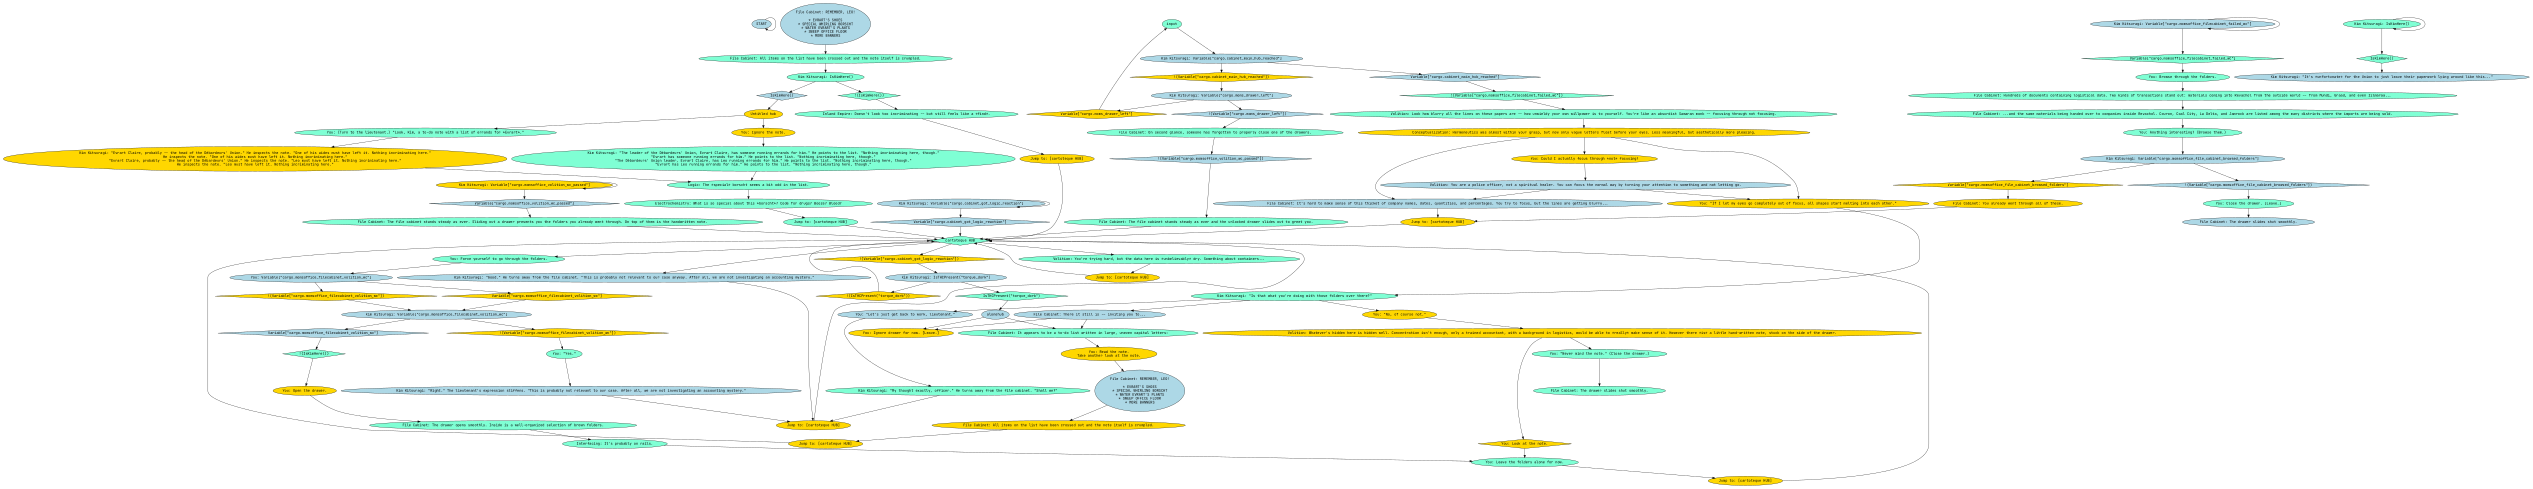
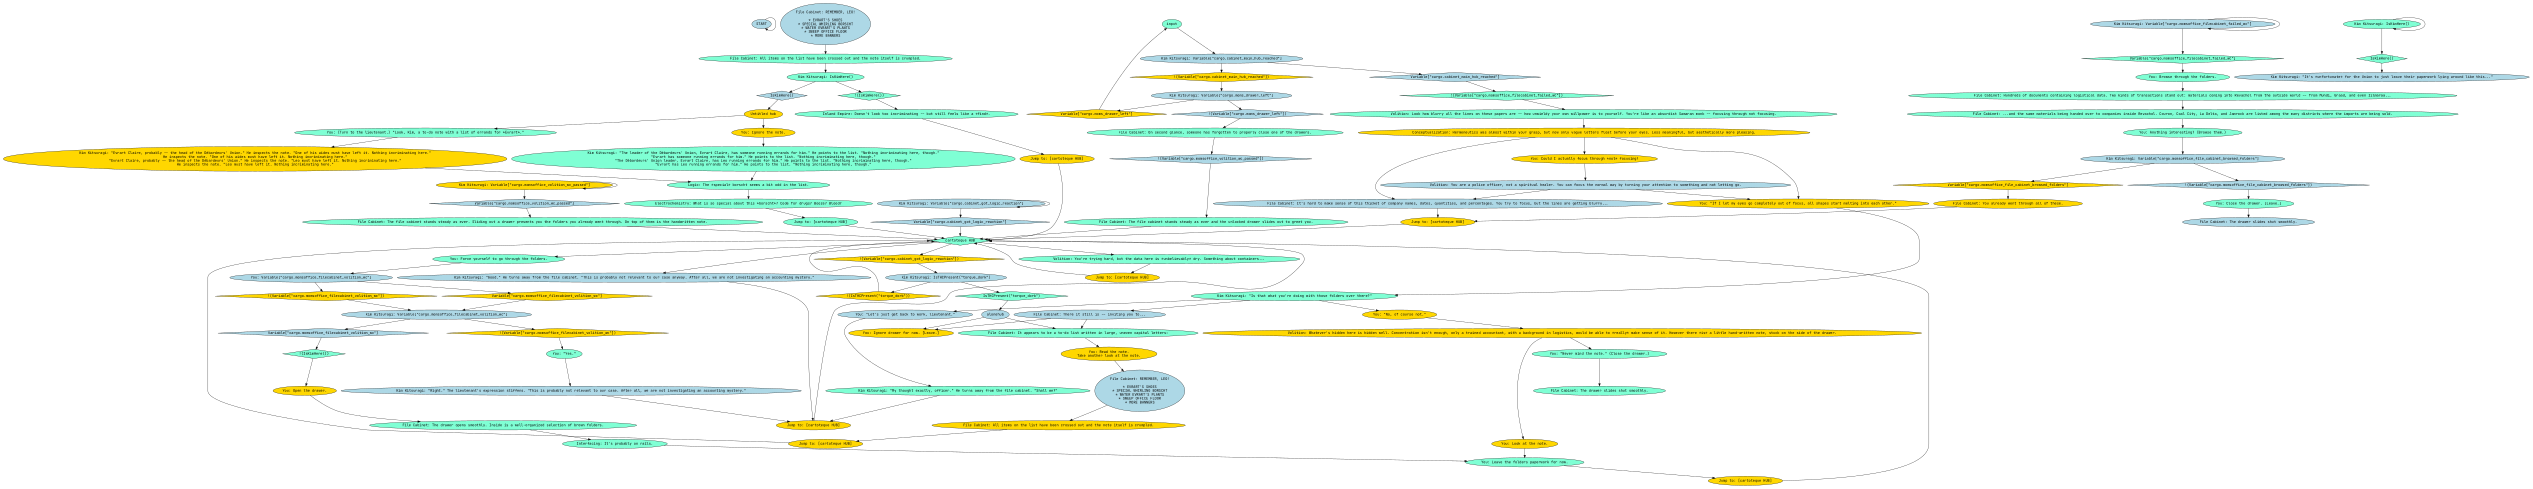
  digraph {
    fontname="JetBrains Mono"
    node [fillcolor=aquamarine fontname="JetBrains Mono" style=filled]
    edge [fontname="JetBrains Mono"]
    n1 [fillcolor=lightblue label=START]
    n2 [label=input]
    n3 [fillcolor=lightblue label="Kim Kitsuragi: Variable[\"cargo.cabinet_main_hub_reached\"]"]
    n4 [fillcolor=lightblue label="Variable[\"cargo.cabinet_main_hub_reached\"]" shape=diamond]
    n5 [fillcolor=gold label="!(Variable[\"cargo.cabinet_main_hub_reached\"])" shape=diamond]
    n6 [fillcolor=lightblue label="File Cabinet: There it still is -- inviting you to..."]
    n7 [label="File Cabinet: It appears to be a to-do list written in large, uneven capital letters:"]
    n8 [fillcolor=gold label="You: Ignore drawer for now. [Leave.]"]
    n9 [fillcolor=gold label="You: Read the note.\nTake another look at the note."]
    n10 [label="You: \"Yes.\""]
    n11 [fillcolor=lightblue label="Kim Kitsuragi: \"Right.\" The lieutenant's expression stiffens. \"This is probably not relevant to our case. After all, we are not investigating an accounting mystery.\""]
    n12 [fillcolor=gold label="Jump to: [cartoteque HUB]"]
    n13 [fillcolor=lightblue label="Kim Kitsuragi: Variable[\"cargo.momsoffice_filecabinet_failed_wc\"]"]
    n14 [label="Variable[\"cargo.momsoffice_filecabinet_failed_wc\"]" shape=diamond]
    n15 [label="You: Browse through the folders."]
    n16 [label="File Cabinet: Hundreds of documents containing logistical data. Two kinds of transactions stand out: materials coming into Revachol from the outside world -- from Mundi, Graad, and even Iilmaraa..."]
    n17 [label="!(Variable[\"cargo.momsoffice_filecabinet_failed_wc\"])" shape=diamond]
    n18 [label="Volition: Look how blurry all the lines on these papers are -- how unwieldy your own willpower is to yourself. You're like an absurdist Samaran monk -- focusing through not focusing."]
    n19 [fillcolor=gold label="Conceptualization: Hermeneutics was almost within your grasp, but now only vague letters float before your eyes. Less meaningful, but aesthetically more pleasing."]
    n20 [fillcolor=gold label="Kim Kitsuragi: Variable[\"cargo.momsoffice_volition_wc_passed\"]"]
    n21 [fillcolor=lightblue label="Variable[\"cargo.momsoffice_volition_wc_passed\"]" shape=diamond]
    n22 [label="File Cabinet: The file cabinet stands steady as ever. Sliding out a drawer presents you the folders you already went through. On top of them is the handwritten note."]
    n23 [label="cartoteque HUB" shape=diamond]
    n24 [fillcolor=lightblue label="!(Variable[\"cargo.momsoffice_volition_wc_passed\"])" shape=diamond]
    n25 [label="File Cabinet: The file cabinet stands steady as ever and the unlocked drawer slides out to greet you."]
    n26 [label="Kim Kitsuragi: IsKimHere()"]
    n27 [label="IsKimHere()" shape=diamond]
    n28 [fillcolor=lightblue label="Kim Kitsuragi: \"It's *unfortunate* for the Union to just leave their paperwork lying around like this...\""]
    n29 [label="!(IsKimHere())" shape=diamond]
    n30 [fillcolor=gold label="You: Open the drawer."]
    n31 [label="File Cabinet: The drawer opens smoothly. Inside is a well-organized selection of brown folders."]
    n32 [fillcolor=gold label="Volition: Whatever's hidden here is hidden well. Concentration isn't enough, only a trained accountant, with a background in logistics, would be able to *really* make sense of it. However there *is* a little hand-written note, stuck on the side of the drawer."]
    n33 [label="You: \"Never mind the note.\" (Close the drawer.)"]
-   n34 [fillcolor=gold label="You: Look at the note." shape=diamond]
+   n34 [fillcolor=gold label="You: Look at the note."]
    n35 [label="File Cabinet: The drawer slides shut smoothly."]
-   n36 [label="You: Leave the folders alone for now."]
+   n36 [label="You: Leave the folders paperwork for now."]
    n37 [fillcolor=lightblue label="Kim Kitsuragi: \"Good.\" He turns away from the file cabinet. \"This is probably not relevant to our case anyway. After all, we are not investigating an accounting mystery.\""]
    n38 [label="You: Close the drawer. [Leave.]"]
    n39 [fillcolor=lightblue label="File Cabinet: The drawer slides shut smoothly."]
    n40 [fillcolor=lightblue label="File Cabinet: It's hard to make sense of this thicket of company names, dates, quantities, and percentages. You try to focus, but the lines are getting blurry..."]
    n41 [fillcolor=gold label="Jump to: [cartoteque HUB]"]
    n42 [fillcolor=gold label="Jump to: [cartoteque HUB]"]
    n43 [fillcolor=lightblue label="File Cabinet: REMEMBER, LEO!\n\n* EVRART'S SHOES\n* SPECIAL WHIRLING BORSCHT\n* WATER EVRART'S PLANTS\n* SWEEP OFFICE FLOOR\n* MORE BANNERS"]
    n44 [label="Interfacing: It's probably on rails."]
    n45 [fillcolor=lightblue label=alonehub]
    n46 [fillcolor=gold label="!(Variable[\"cargo.cabinet_got_logic_reaction\"])" shape=diamond]
    n47 [label="Volition: You're trying hard, but the data here is *unbelievably* dry. Something about containers..."]
    n48 [label="You: Force yourself to go through the folders."]
    n49 [fillcolor=lightblue label="Kim Kitsuragi: Variable[\"cargo.cabinet_got_logic_reaction\"]"]
    n50 [fillcolor=lightblue label="Variable[\"cargo.cabinet_got_logic_reaction\"]" shape=diamond]
    n51 [fillcolor=lightblue label="Kim Kitsuragi: IsTHCPresent(\"torque_dork\")"]
    n52 [label="IsTHCPresent(\"torque_dork\")" shape=diamond]
    n53 [fillcolor=gold label="!(IsTHCPresent(\"torque_dork\"))" shape=diamond]
    n54 [label="File Cabinet: ...and the same materials being handed over to companies inside Revachol. Couron, Coal City, La Delta, and Jamrock are listed among the many districts where the imports are being sold."]
    n55 [fillcolor=gold label="Jump to: [cartoteque HUB]"]
    n56 [fillcolor=gold label="File Cabinet: All items on the list have been crossed out and the note itself is crumpled."]
    n57 [fillcolor=lightblue label="File Cabinet: REMEMBER, LEO!\n\n* EVRART'S SHOES\n* SPECIAL WHIRLING BORSCHT\n* WATER EVRART'S PLANTS\n* SWEEP OFFICE FLOOR\n* MORE BANNERS"]
    n58 [label="File Cabinet: All items on the list have been crossed out and the note itself is crumpled."]
    n59 [label="Kim Kitsuragi: IsKimHere()"]
    n60 [label="You: Anything interesting? (Browse them.)"]
    n61 [fillcolor=lightblue label="Kim Kitsuragi: Variable[\"cargo.momsoffice_file_cabinet_browsed_folders\"]"]
    n62 [label="Electrochemistry: What is so special about this *borscht*? Code for drugs? Booze? Blood?"]
    n63 [label="Jump to: [cartoteque HUB]"]
    n64 [fillcolor=gold label="Untitled hub"]
    n65 [label="You: (Turn to the lieutenant.) \"Look, Kim, a to-do note with a list of errands for *Evrart*.\""]
    n66 [fillcolor=gold label="You: Ignore the note."]
    n67 [fillcolor=gold label="Kim Kitsuragi: \"Evrart Claire, probably -- the head of the Débardeurs' Union.\" He inspects the note. \"One of his aides must have left it. Nothing incriminating here.\"\nHe inspects the note. \"One of his aides must have left it. Nothing incriminating here.\"\n\"Evrart Claire, probably -- the head of the Débardeurs' Union.\" He inspects the note. \"Leo must have left it. Nothing incriminating here.\"\nHe inspects the note. \"Leo must have left it. Nothing incriminating here.\""]
    n68 [label="Kim Kitsuragi: \"The leader of the Débardeurs' Union, Evrart Claire, has someone running errands for him.\" He points to the list. \"Nothing incriminating here, though.\"\n\"Evrart has someone running errands for him.\" He points to the list. \"Nothing incriminating here, though.\"\n\"The Débardeurs' Union leader, Evrart Claire, has Leo running errands for him.\" He points to the list. \"Nothing incriminating here, though.\"\n\"Evrart has Leo running errands for him.\" He points to the list. \"Nothing incriminating here, though.\""]
    n69 [label="Logic: The *special* borscht seems a bit odd in the list."]
    n70 [fillcolor=gold label="You: \"If I let my eyes go completely out of focus, all shapes start melting into each other.\""]
    n71 [label="Kim Kitsuragi: \"Is that what you're doing with those folders over there?\""]
    n72 [fillcolor=gold label="You: \"No, of course not.\""]
    n73 [fillcolor=lightblue label="You: \"Let's just get back to work, lieutenant.\""]
    n74 [fillcolor=gold label="Variable[\"cargo.momsoffice_file_cabinet_browsed_folders\"]" shape=diamond]
    n75 [fillcolor=lightblue label="!(Variable[\"cargo.momsoffice_file_cabinet_browsed_folders\"])" shape=diamond]
    n76 [fillcolor=gold label="Jump to: [cartoteque HUB]"]
    n77 [fillcolor=lightblue label="You: Variable[\"cargo.momsoffice_filecabinet_volition_wc\"]"]
    n78 [fillcolor=lightblue label="Volition: You are a police officer, not a spiritual healer. You can focus the normal way by turning your attention to something and not letting go."]
    n79 [label="File Cabinet: On second glance, someone has forgotten to properly close one of the drawers."]
    n80 [fillcolor=lightblue label="Kim Kitsuragi: Variable[\"cargo.moms_drawer_left\"]"]
    n81 [fillcolor=gold label="Variable[\"cargo.moms_drawer_left\"]" shape=diamond]
    n82 [fillcolor=lightblue label="!(Variable[\"cargo.moms_drawer_left\"])" shape=diamond]
    n83 [fillcolor=gold label="Jump to: [cartoteque HUB]"]
    n84 [fillcolor=gold label="You: Could I actually focus through *not* focusing?"]
    n85 [label="Kim Kitsuragi: \"My thought exactly, officer.\" He turns away from the file cabinet. \"Shall we?\""]
    n86 [fillcolor=gold label="File Cabinet: You already went through all of these."]
    n87 [fillcolor=lightblue label="IsKimHere()" shape=diamond]
    n88 [label="!(IsKimHere())" shape=diamond]
    n89 [label="Inland Empire: Doesn't look too incriminating -- but still feels like a *find*."]
    n90 [fillcolor=gold label="Variable[\"cargo.momsoffice_filecabinet_volition_wc\"]" shape=diamond]
    n91 [fillcolor=gold label="!(Variable[\"cargo.momsoffice_filecabinet_volition_wc\"])" shape=diamond]
    n92 [fillcolor=lightblue label="Kim Kitsuragi: Variable[\"cargo.momsoffice_filecabinet_volition_wc\"]"]
    n93 [fillcolor=lightblue label="Variable[\"cargo.momsoffice_filecabinet_volition_wc\"]" shape=diamond]
    n94 [fillcolor=gold label="!(Variable[\"cargo.momsoffice_filecabinet_volition_wc\"])" shape=diamond]
    n1 -> n1
    n2 -> n3
    n3 -> n4
    n3 -> n5
    n4 -> n17
    n5 -> n80
    n6 -> n7
    n6 -> n8
    n7 -> n9
    n9 -> n43
    n10 -> n11
    n11 -> n12
    n12 -> n23
    n13 -> n13
    n13 -> n14
    n14 -> n15
    n15 -> n16
    n16 -> n54
    n17 -> n18
    n18 -> n19
    n19 -> n40
    n19 -> n70
    n19 -> n84
    n20 -> n20
    n20 -> n21
    n21 -> n22
    n22 -> n23
    n23 -> n37
    n23 -> n46
    n23 -> n47
    n23 -> n48
    n24 -> n25
    n25 -> n23
    n26 -> n26
    n26 -> n27
    n27 -> n28
    n29 -> n30
    n30 -> n31
    n31 -> n44
    n32 -> n33
    n32 -> n34
    n33 -> n35
    n34 -> n36
    n36 -> n42
    n37 -> n12
    n38 -> n39
    n40 -> n41
    n41 -> n23
    n42 -> n23
    n43 -> n56
    n44 -> n36
    n45 -> n7
    n45 -> n8
    n46 -> n51
    n47 -> n55
    n48 -> n77
    n49 -> n49
    n49 -> n50
    n50 -> n23
    n51 -> n52
    n51 -> n53
    n52 -> n45
    n53 -> n23
    n54 -> n60
    n55 -> n23
    n56 -> n83
    n57 -> n58
    n58 -> n59
    n59 -> n87
    n59 -> n88
    n60 -> n61
    n61 -> n74
    n61 -> n75
    n62 -> n63
    n63 -> n23
    n64 -> n65
    n64 -> n66
    n65 -> n67
    n66 -> n68
    n67 -> n69
    n68 -> n69
    n69 -> n62
    n70 -> n71
    n71 -> n6
    n71 -> n72
    n71 -> n73
    n72 -> n32
    n73 -> n85
    n74 -> n86
    n75 -> n38
    n76 -> n23
    n77 -> n90
    n77 -> n91
    n78 -> n40
    n78 -> n70
    n79 -> n24
    n80 -> n81
    n80 -> n82
    n81 -> n2
    n82 -> n79
    n83 -> n23
    n84 -> n78
    n85 -> n12
    n86 -> n41
    n87 -> n64
    n88 -> n89
    n89 -> n76
    n90 -> n92
    n91 -> n92
    n92 -> n93
    n92 -> n94
    n93 -> n29
    n94 -> n10
  }
